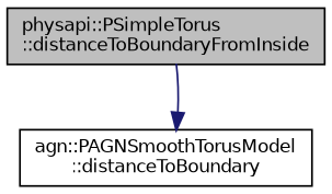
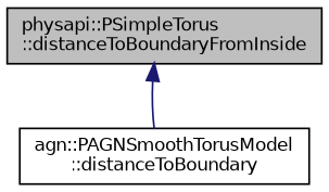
  digraph {
    rankdir=TB
    node [color=black fontname=Helvetica fontsize=10 shape=record style=filled]
    n1 [fillcolor=grey75 fontcolor=black height=0.2 label="physapi::PSimpleTorus\l::distanceToBoundaryFromInside" width=0.4]
    n2 [fillcolor=white height=0.2 label="agn::PAGNSmoothTorusModel\l::distanceToBoundary" width=0.4]
-   n2 -> n1 [color=midnightblue dir=back fontname=Helvetica fontsize=10 labelfontname=Helvetica labelfontsize=10 style=solid]
+   n1 -> n2 [color=midnightblue dir=back fontname=Helvetica fontsize=10 labelfontname=Helvetica labelfontsize=10 style=solid]
  }
